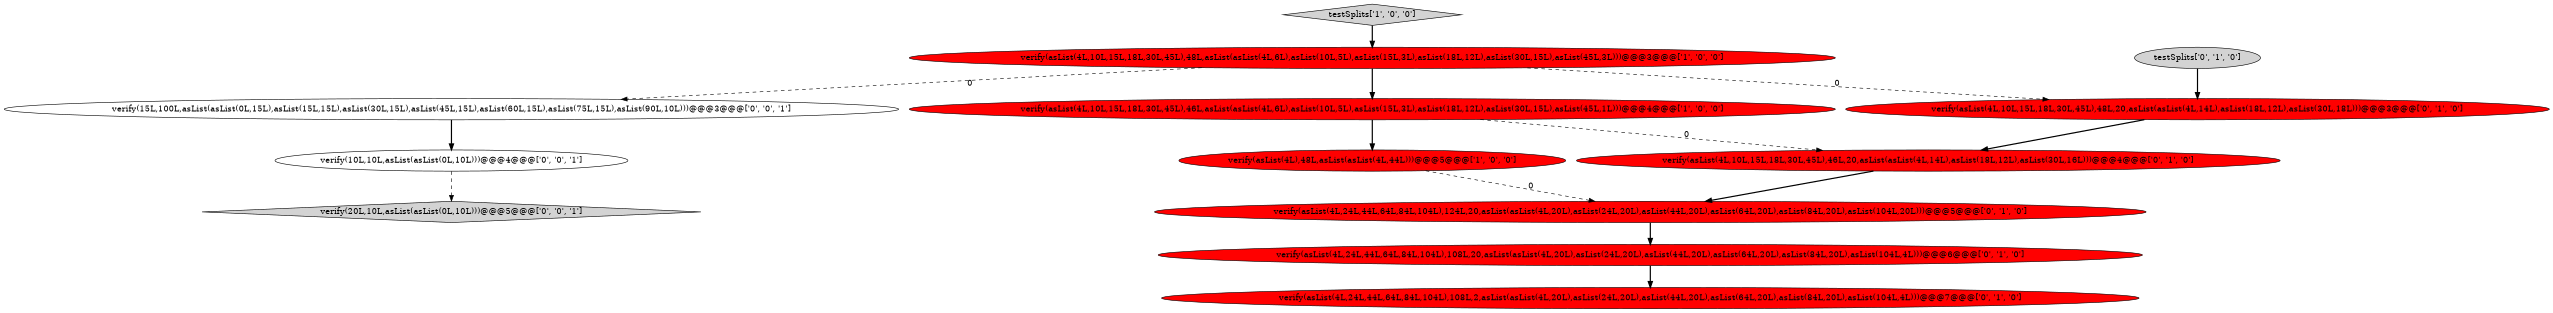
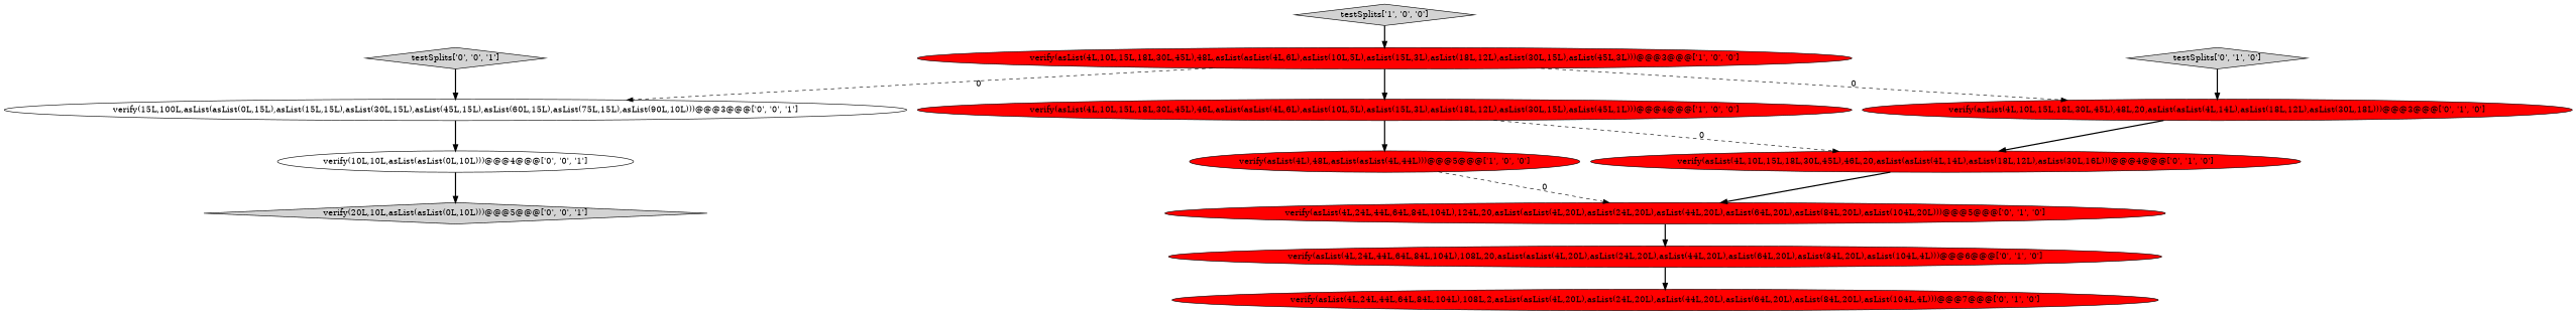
  digraph {
    node [fillcolor=red shape=ellipse style=filled]
    edge [style=bold]
    n1 [label="verify(asList(4L,24L,44L,64L,84L,104L),108L,2,asList(asList(4L,20L),asList(24L,20L),asList(44L,20L),asList(64L,20L),asList(84L,20L),asList(104L,4L)))@@@7@@@['0', '1', '0']"]
    n2 [label="verify(asList(4L,10L,15L,18L,30L,45L),46L,asList(asList(4L,6L),asList(10L,5L),asList(15L,3L),asList(18L,12L),asList(30L,15L),asList(45L,1L)))@@@4@@@['1', '0', '0']"]
    n3 [label="verify(asList(4L),48L,asList(asList(4L,44L)))@@@5@@@['1', '0', '0']"]
    n4 [label="verify(asList(4L,10L,15L,18L,30L,45L),46L,20,asList(asList(4L,14L),asList(18L,12L),asList(30L,16L)))@@@4@@@['0', '1', '0']"]
    n5 [label="verify(asList(4L,24L,44L,64L,84L,104L),124L,20,asList(asList(4L,20L),asList(24L,20L),asList(44L,20L),asList(64L,20L),asList(84L,20L),asList(104L,20L)))@@@5@@@['0', '1', '0']"]
    n6 [label="verify(asList(4L,10L,15L,18L,30L,45L),48L,asList(asList(4L,6L),asList(10L,5L),asList(15L,3L),asList(18L,12L),asList(30L,15L),asList(45L,3L)))@@@3@@@['1', '0', '0']"]
    n7 [fillcolor=white label="verify(15L,100L,asList(asList(0L,15L),asList(15L,15L),asList(30L,15L),asList(45L,15L),asList(60L,15L),asList(75L,15L),asList(90L,10L)))@@@3@@@['0', '0', '1']"]
    n8 [label="verify(asList(4L,10L,15L,18L,30L,45L),48L,20,asList(asList(4L,14L),asList(18L,12L),asList(30L,18L)))@@@3@@@['0', '1', '0']"]
    n9 [fillcolor=white label="verify(10L,10L,asList(asList(0L,10L)))@@@4@@@['0', '0', '1']"]
    n10 [label="verify(asList(4L,24L,44L,64L,84L,104L),108L,20,asList(asList(4L,20L),asList(24L,20L),asList(44L,20L),asList(64L,20L),asList(84L,20L),asList(104L,4L)))@@@6@@@['0', '1', '0']"]
    n11 [fillcolor=lightgray label="verify(20L,10L,asList(asList(0L,10L)))@@@5@@@['0', '0', '1']" shape=diamond]
-   n12 [fillcolor=lightgray label="testSplits['0', '1', '0']"]
+   n12 [fillcolor=lightgray label="testSplits['0', '1', '0']" shape=diamond]
+   n13 [fillcolor=lightgray label="testSplits['0', '0', '1']" shape=diamond]
    n14 [fillcolor=lightgray label="testSplits['1', '0', '0']" shape=diamond]
    n2 -> n3
    n2 -> n4 [label=0 style=dashed]
    n3 -> n5 [label=0 style=dashed]
    n4 -> n5
    n5 -> n10
    n6 -> n2
    n6 -> n7 [label=0 style=dashed]
    n6 -> n8 [label=0 style=dashed]
    n7 -> n9
    n8 -> n4
-   n9 -> n11 [style=dashed]
+   n9 -> n11
    n10 -> n1
    n12 -> n8
+   n13 -> n7
    n14 -> n6
  }
